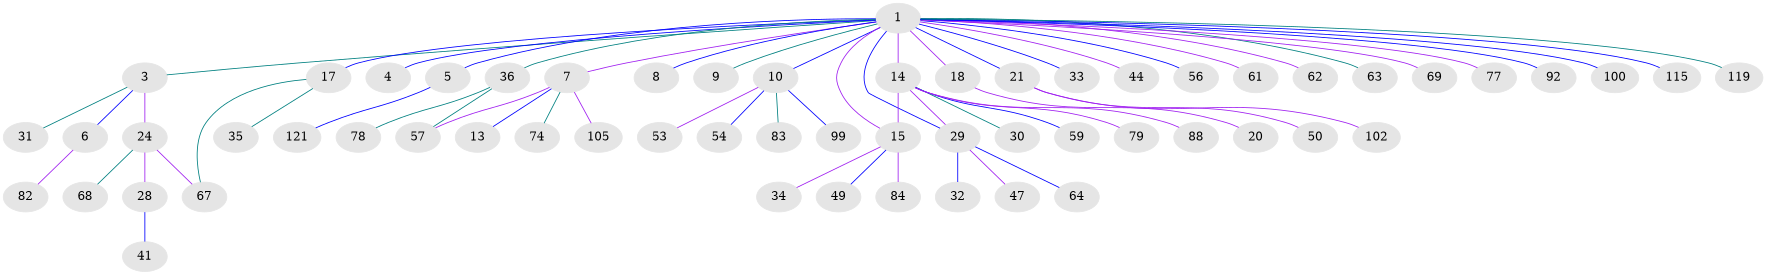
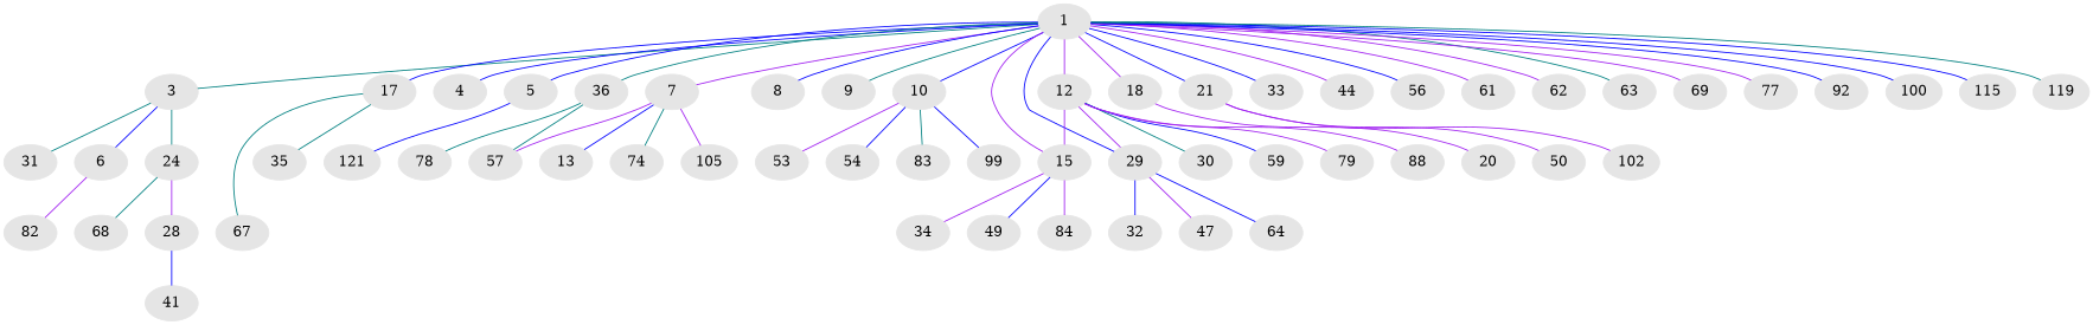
  graph {
    node [color=gray90 style=filled]
    edge [color=purple]
    1 [super="+2+26+11"]
    3 [super="+109+75+76+19+37+27"]
    4
    5 [super="+40"]
    7
    8 [super="+85"]
    9
    10 [super="+22"]
-   12 [super="+39+46+48+16+23+66+97+120+58+104+90+80+51" label=14]
+   12 [super="+39+46+48+16+23+66+97+120+58+104+90+80+51"]
    15 [super="+70+38+43"]
    17 [super="+42+25+110+118"]
    18
    21
    29
    33
    36 [super="+60+89+73+117+55+45"]
    44
    56
    61
    62
    63 [super="+87"]
    69
    77
    n24 [label=92]
    100
    115
    119
    6
    24
    31
    121
    13
    57 [super="+116+94+92"]
    74
    105
    53
    54
    83
    99
    30
    59
    79
    88
    34
    49
    84
    35
    67 [super="+101"]
    20
    50
    102
    32
    47
    64
    78
    82
    28
    68
    41
    1 -- 3 [color=teal weight=2]
    1 -- 4 [color=blue]
    1 -- 5 [color=blue]
    1 -- 7
    1 -- 8 [color=blue]
    1 -- 9 [color=teal]
    1 -- 10 [color=blue]
    1 -- 12 [weight=2]
    1 -- 15
    1 -- 17 [color=blue weight=3]
    1 -- 18
    1 -- 21 [color=blue]
    1 -- 29 [color=blue]
    1 -- 33 [color=blue]
    1 -- 36 [color=teal]
    1 -- 44
    1 -- 56 [color=blue]
    1 -- 61
    1 -- 62
    1 -- 63 [color=teal]
    1 -- 69
    1 -- 77
    1 -- n24 [color=blue]
    1 -- 100 [color=blue]
    1 -- 115 [color=blue]
    1 -- 119 [color=teal]
    3 -- 6 [color=blue]
-   3 -- 24
+   3 -- 24 [color=teal]
    3 -- 31 [color=teal]
    5 -- 121 [color=blue]
    7 -- 13 [color=blue]
    7 -- 57
    7 -- 74 [color=teal]
    7 -- 105
    10 -- 53
    10 -- 54 [color=blue]
    10 -- 83 [color=teal]
    10 -- 99 [color=blue]
    12 -- 15 [weight=2]
    12 -- 29
    12 -- 30 [color=teal]
    12 -- 59 [color=blue]
    12 -- 79
    12 -- 88
    15 -- 34
    15 -- 49 [color=blue]
    15 -- 84
    17 -- 35 [color=teal]
    17 -- 67 [color=teal]
    18 -- 20
    21 -- 50
    21 -- 102
    29 -- 32 [color=blue]
    29 -- 47
    29 -- 64 [color=blue]
    36 -- 57 [color=teal]
    36 -- 78 [color=teal]
    6 -- 82
-   24 -- 67
    24 -- 28
    24 -- 68 [color=teal]
    28 -- 41 [color=blue]
  }
